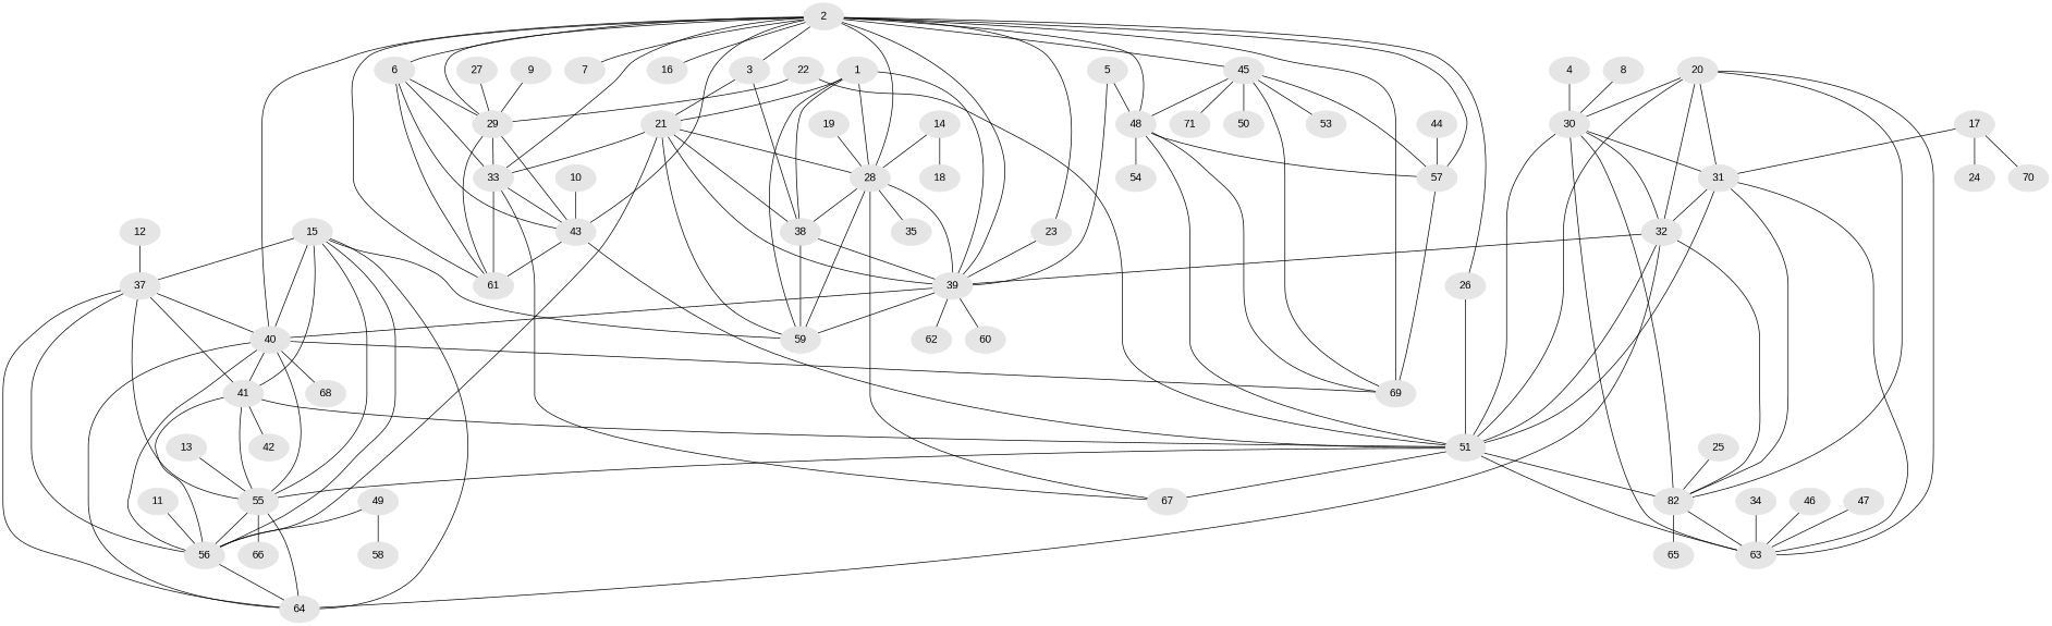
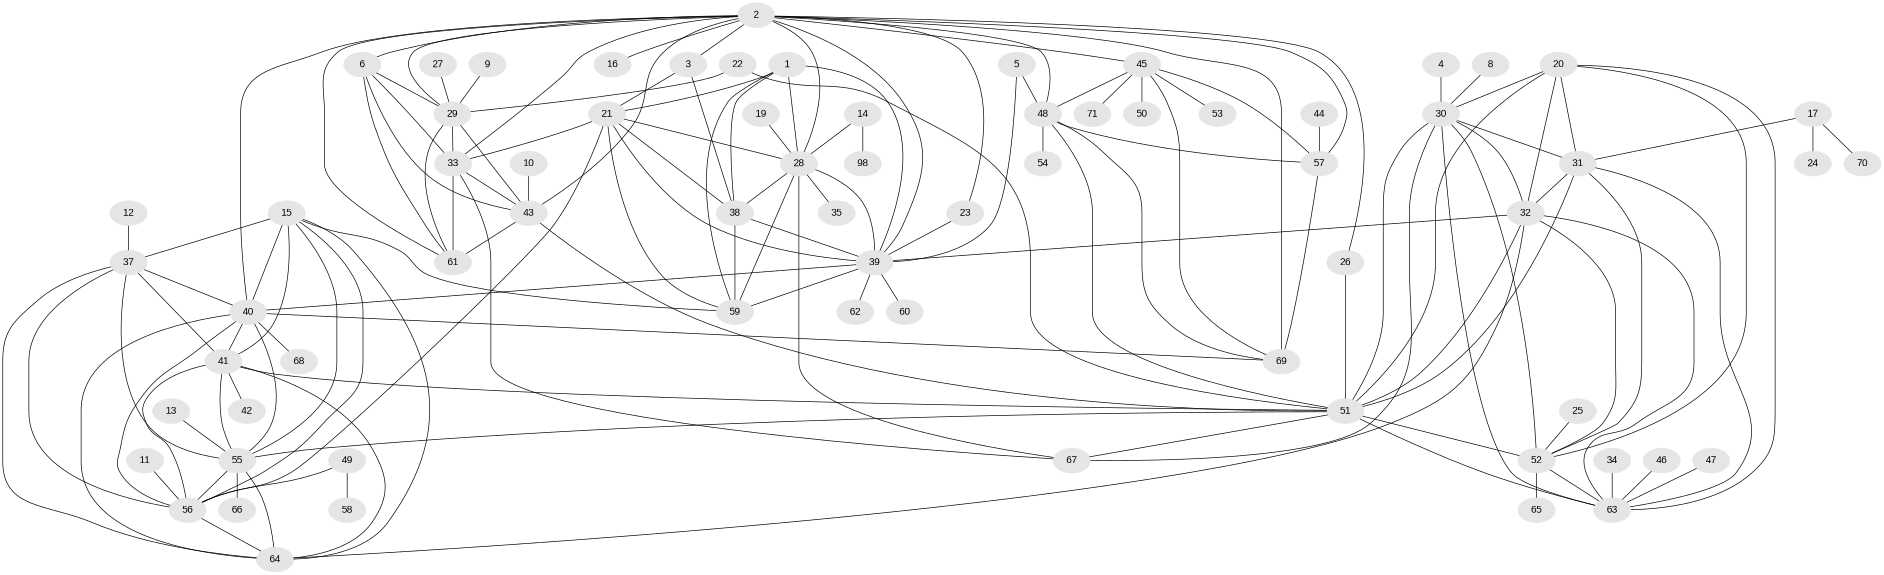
  graph {
    fontname="Liberation Sans"
    node [color=gray90 fontname="Liberation Sans" style=filled]
    edge [fontname="Liberation Sans" weight=1.0]
    1
    21
    28
    38
    39
    59
    33
    56
    35
    67
    40
    60
    62
    2
    3
    6
-   7
    16
    23
    26
    29
    43
    45
    48
    57
    61
    69
    51
    55
    41
    64
    68
    50
    53
    71
    54
    4
    30
    31
    32
-   52 [label=82]
+   52
    63
    5
    8
    9
    10
    11
    12
    37
    13
    66
    14
-   18
+   18 [label=98]
    15
    42
    17
    24
    70
    19
    20
    65
    22
    25
    27
    34
    44
    46
    47
    49
    58
    1 -- 21
    1 -- 28
    1 -- 38
    1 -- 39
    1 -- 59 [weight=2.0]
    21 -- 28
    21 -- 38
    21 -- 39
    21 -- 59 [weight=2.0]
    21 -- 33
    21 -- 56
    28 -- 38
    28 -- 39
    28 -- 59 [weight=2.0]
    28 -- 35
    28 -- 67
    38 -- 39
    38 -- 59 [weight=2.0]
    39 -- 59 [weight=2.0]
    39 -- 40
    39 -- 60
    39 -- 62
    33 -- 67
    33 -- 43
    33 -- 61
    56 -- 64
    40 -- 56
    40 -- 69
    40 -- 55
    40 -- 41
    40 -- 64
    40 -- 68
    2 -- 28
    2 -- 39
    2 -- 33 [weight=2.0]
    2 -- 40
    2 -- 3
    2 -- 6 [weight=2.0]
-   2 -- 7
    2 -- 16
    2 -- 23
    2 -- 26
    2 -- 29 [weight=2.0]
    2 -- 43 [weight=2.0]
    2 -- 45 [weight=2.0]
    2 -- 48 [weight=2.0]
    2 -- 57 [weight=4.0]
    2 -- 61 [weight=2.0]
    2 -- 69 [weight=2.0]
    3 -- 21
    3 -- 38
    6 -- 33
    6 -- 29
    6 -- 43
    6 -- 61
    23 -- 39
    26 -- 51
    29 -- 33
    29 -- 43
    29 -- 61
    43 -- 61
    43 -- 51
    45 -- 48
    45 -- 57 [weight=2.0]
    45 -- 69
    45 -- 50
    45 -- 53
    45 -- 71
    48 -- 57 [weight=2.0]
    48 -- 69
    48 -- 51
    48 -- 54
    57 -- 69 [weight=2.0]
    51 -- 67
    51 -- 55
    51 -- 52
    51 -- 63
    55 -- 56
    55 -- 64
    55 -- 66
    41 -- 56
    41 -- 51
    41 -- 55
+   41 -- 64
    41 -- 42
    4 -- 30
+   30 -- 67
    30 -- 51
    30 -- 31
    30 -- 32
    30 -- 52
    30 -- 63
    31 -- 51
    31 -- 32
    31 -- 52
    31 -- 63
    32 -- 39
    32 -- 51
    32 -- 64
    32 -- 52
+   32 -- 63
    52 -- 63
    52 -- 65
    5 -- 39
    5 -- 48
    8 -- 30
    9 -- 29
    10 -- 43
    11 -- 56
    12 -- 37
    37 -- 56
    37 -- 40
    37 -- 55
    37 -- 41
    37 -- 64
    13 -- 55
    14 -- 28
    14 -- 18
    15 -- 59
    15 -- 56
    15 -- 40
    15 -- 55
    15 -- 41
    15 -- 64
    15 -- 37
    17 -- 31
    17 -- 24
    17 -- 70
    19 -- 28
    20 -- 51
    20 -- 30
    20 -- 31
    20 -- 32
    20 -- 52
    20 -- 63
    22 -- 29
    22 -- 51
    25 -- 52
    27 -- 29
    34 -- 63
    44 -- 57
    46 -- 63
    47 -- 63
    49 -- 56
    49 -- 58
  }
